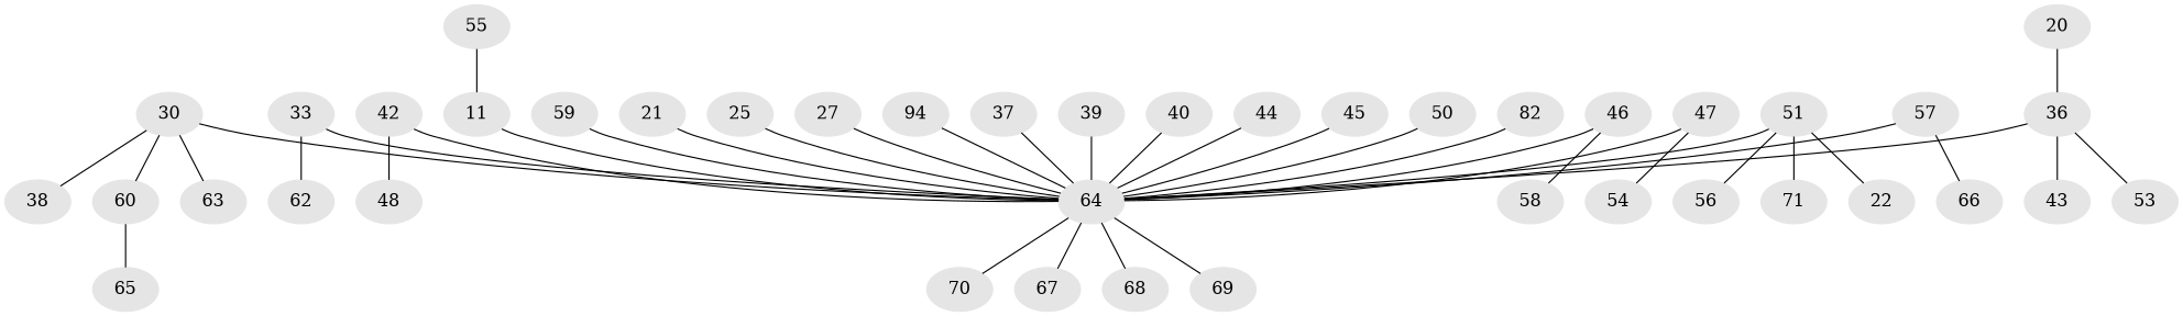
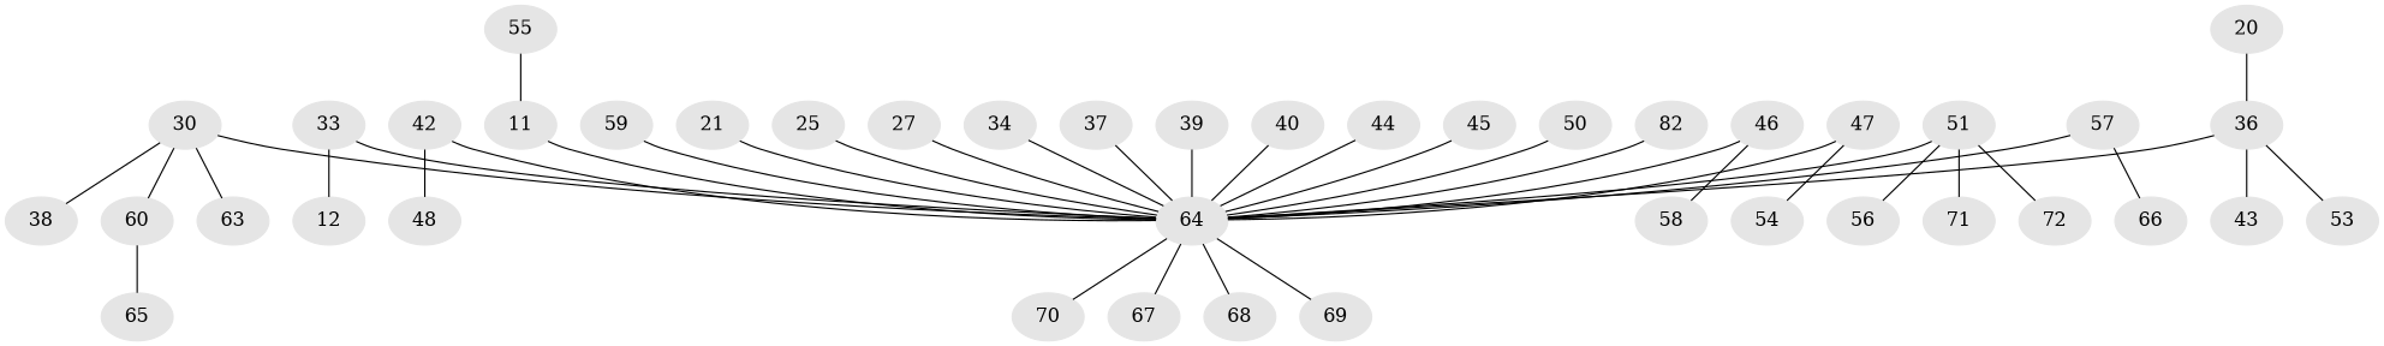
  graph {
    node [color=gray90 style=filled]
    36 [super="+6"]
    64 [super="+28+19+29+9+35+12+13+14+18"]
    43
    53
    20
    67
    68
    69
    70
    21
    25
    27
    30
    38
    60
    63
    65
    33
-   62
-   34 [label=94]
+   62 [label=12]
+   34
    37
    39
    40
    42
    48
    44
    45
    46
    58
    47
    54
    50
    51 [super="+49"]
    56
    71
-   72 [label=22]
+   72
    n37 [label=82]
    n38 [label=11 super="+31"]
    55
    57
    66
    59
    36 -- 64
    36 -- 43
    36 -- 53
    64 -- 67
    64 -- 68
    64 -- 69
    64 -- 70
    20 -- 36
    21 -- 64
    25 -- 64
    27 -- 64
    30 -- 64
    30 -- 38
    30 -- 60
    30 -- 63
    60 -- 65
    33 -- 64
    33 -- 62
    34 -- 64
    37 -- 64
    39 -- 64
    40 -- 64
    42 -- 64
    42 -- 48
    44 -- 64
    45 -- 64
    46 -- 64
    46 -- 58
    47 -- 64
    47 -- 54
    50 -- 64
    51 -- 64
    51 -- 56
    51 -- 71
    51 -- 72
    n37 -- 64
    n38 -- 64
    55 -- n38
    57 -- 64
    57 -- 66
    59 -- 64
  }
